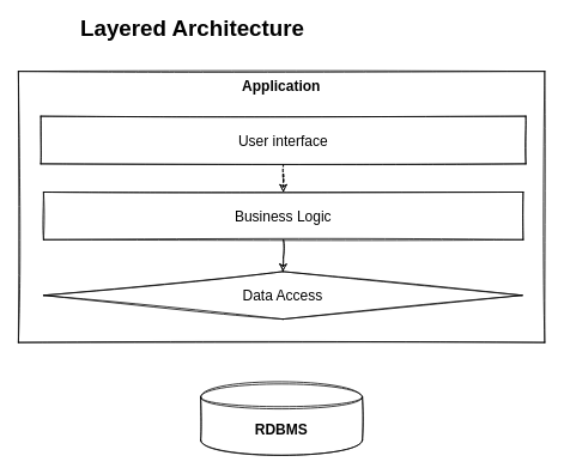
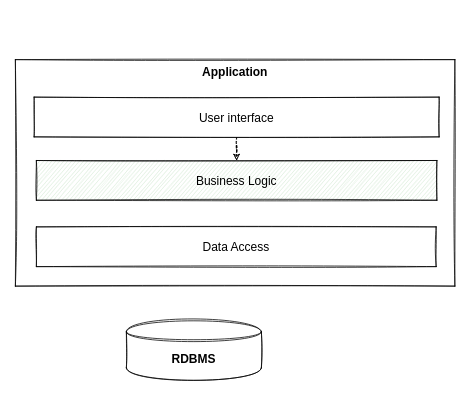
  <mxCell id="0" />
  <mxCell id="1" parent="0" />
- <mxCell id="2" value="RDBMS" style="shape=cylinder;whiteSpace=wrap;html=1;boundedLbl=1;backgroundOutline=1;rounded=0;fontSize=16;fontStyle=1;sketch=1;" parent="1" vertex="1"><mxGeometry x="223" y="426" width="180" height="80" as="geometry" /></mxCell>
+ <mxCell id="2" value="RDBMS" style="shape=cylinder;whiteSpace=wrap;html=1;boundedLbl=1;backgroundOutline=1;rounded=0;fontSize=16;fontStyle=1;sketch=1;" parent="1" vertex="1"><mxGeometry x="168" y="426" width="180" height="80" as="geometry" /></mxCell>
  <mxCell id="3" value="Application" style="rounded=0;whiteSpace=wrap;html=1;sketch=1;fontStyle=1;fontSize=16;verticalAlign=top;" parent="1" vertex="1"><mxGeometry x="20" y="79" width="586" height="302" as="geometry" /></mxCell>
- <mxCell id="4" value="Layered Architecture" style="text;html=1;strokeColor=none;fillColor=none;align=center;verticalAlign=middle;whiteSpace=wrap;rounded=0;sketch=1;fontSize=25;fontStyle=1" parent="1" vertex="1"><mxGeometry x="57.5" y="20" width="311.5" height="20" as="geometry" /></mxCell>
  <mxCell id="5" value="" style="edgeStyle=orthogonalEdgeStyle;rounded=0;sketch=1;orthogonalLoop=1;jettySize=auto;html=1;fontSize=16;" parent="1" edge="1"><mxGeometry relative="1" as="geometry"><mxPoint x="575.5" y="178" as="sourcePoint" /></mxGeometry></mxCell>
  <mxCell id="6" value="" style="edgeStyle=orthogonalEdgeStyle;rounded=0;sketch=1;orthogonalLoop=1;jettySize=auto;html=1;fontSize=16;" parent="1" edge="1"><mxGeometry relative="1" as="geometry"><mxPoint x="575.5" y="252" as="sourcePoint" /></mxGeometry></mxCell>
  <mxCell id="7" value="" style="edgeStyle=orthogonalEdgeStyle;rounded=0;sketch=1;orthogonalLoop=1;jettySize=auto;html=1;fontSize=16;dashed=1;" parent="1" source="8" target="10" edge="1"><mxGeometry relative="1" as="geometry" /></mxCell>
  <mxCell id="8" value="User interface" style="rounded=0;whiteSpace=wrap;html=1;sketch=1;fontSize=16;" parent="1" vertex="1"><mxGeometry x="45" y="129" width="540" height="53" as="geometry" /></mxCell>
- <mxCell id="9" value="" style="edgeStyle=orthogonalEdgeStyle;rounded=0;orthogonalLoop=1;jettySize=auto;html=1;fontSize=25;sketch=1;" edge="1" parent="1" source="10" target="11"><mxGeometry relative="1" as="geometry" /></mxCell>
- <mxCell id="10" value="Business Logic" style="rounded=0;whiteSpace=wrap;html=1;sketch=1;fontSize=16;" parent="1" vertex="1"><mxGeometry x="48" y="213.5" width="534" height="53" as="geometry" /></mxCell>
- <mxCell id="11" value="Data Access" style="rhombus;whiteSpace=wrap;html=1;sketch=1;fontSize=16;" vertex="1" parent="1"><mxGeometry x="48" y="302" width="533" height="53" as="geometry" /></mxCell>
+ <mxCell id="10" value="Business Logic" style="rounded=0;whiteSpace=wrap;html=1;sketch=1;fontSize=16;fillColor=#d5e8d4;" parent="1" vertex="1"><mxGeometry x="48" y="213.5" width="534" height="53" as="geometry" /></mxCell>
+ <mxCell id="11" value="Data Access" style="rounded=0;whiteSpace=wrap;html=1;sketch=1;fontSize=16;" vertex="1" parent="1"><mxGeometry x="48" y="302" width="533" height="53" as="geometry" /></mxCell>
